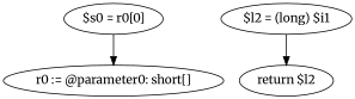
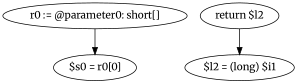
  digraph {
    fontname=Merriweather
    node [fontname=Merriweather]
    edge [fontname=Merriweather]
    "r0 := @parameter0: short[]"
    "$s0 = r0[0]"
    "$l2 = (long) $i1"
    "return $l2"
-   "$s0 = r0[0]" -> "r0 := @parameter0: short[]"
-   "$l2 = (long) $i1" -> "return $l2"
+   "r0 := @parameter0: short[]" -> "$s0 = r0[0]"
+   "return $l2" -> "$l2 = (long) $i1"
  }
